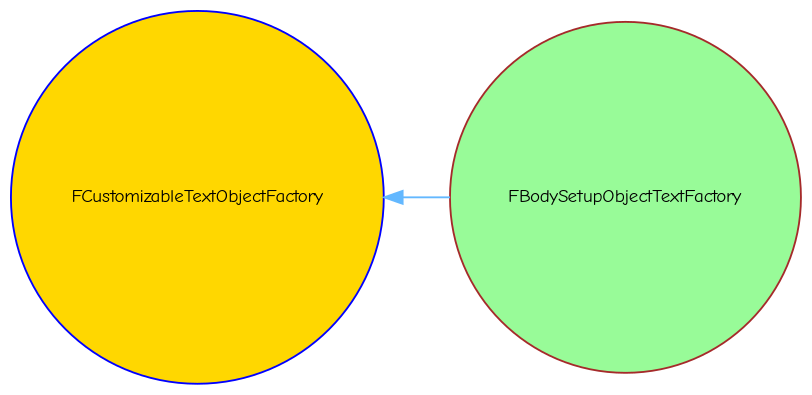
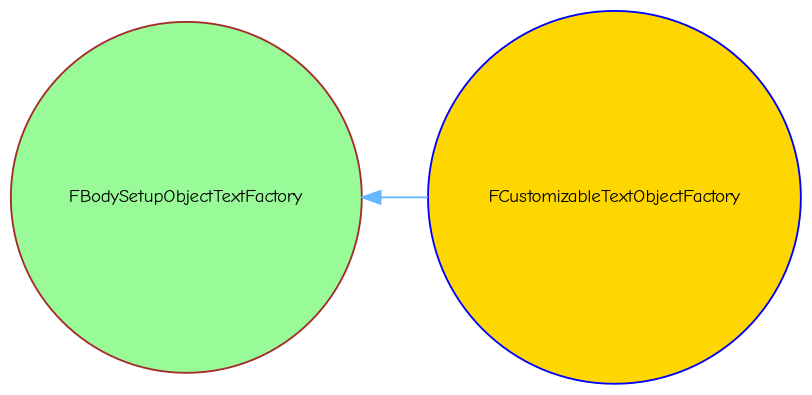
  digraph {
    rankdir=LR
    fontname="Comic Neue"
    node [fontname="Comic Neue" fontsize=10 shape=circle style=filled]
    n1 [color=blue fillcolor=gold height=0.2 label=FCustomizableTextObjectFactory width=0.4]
    n2 [color=brown fillcolor=palegreen height=0.2 label=FBodySetupObjectTextFactory width=0.4]
-   n1 -> n2 [color=steelblue1 dir=back fontname="Comic Neue" fontsize=10 labelfontname=Helvetica labelfontsize=10 style=solid]
+   n2 -> n1 [color=steelblue1 dir=back fontname="Comic Neue" fontsize=10 labelfontname=Helvetica labelfontsize=10 style=solid]
  }
